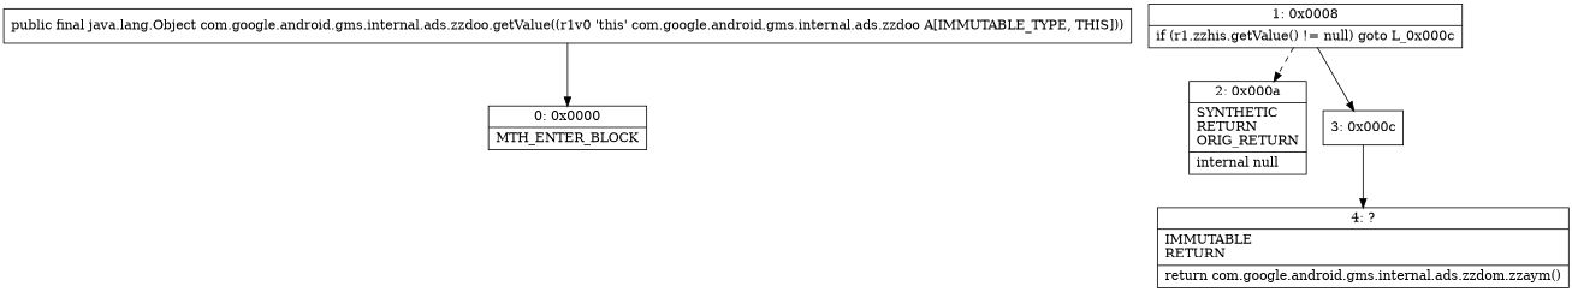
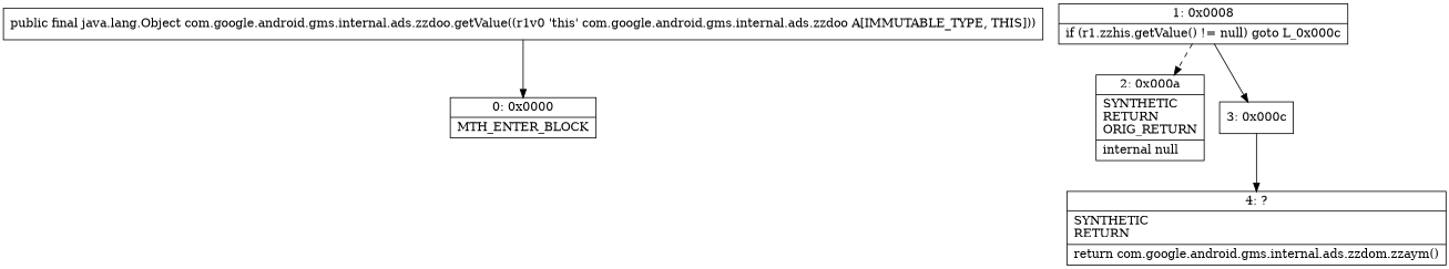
  digraph {
    node [shape=record]
    n1 [label="{0\:\ 0x0000|MTH_ENTER_BLOCK\l}"]
    n2 [label="{1\:\ 0x0008|if (r1.zzhis.getValue() != null) goto L_0x000c\l}"]
    n3 [label="{2\:\ 0x000a|SYNTHETIC\lRETURN\lORIG_RETURN\l|internal null\l}"]
    n4 [label="{3\:\ 0x000c}"]
-   n5 [label="{4\:\ ?|IMMUTABLE\lRETURN\l|return com.google.android.gms.internal.ads.zzdom.zzaym()\l}"]
+   n5 [label="{4\:\ ?|SYNTHETIC\lRETURN\l|return com.google.android.gms.internal.ads.zzdom.zzaym()\l}"]
    n6 [label="{public final java.lang.Object com.google.android.gms.internal.ads.zzdoo.getValue((r1v0 'this' com.google.android.gms.internal.ads.zzdoo A[IMMUTABLE_TYPE, THIS])) }"]
    n2 -> n3 [style=dashed]
    n2 -> n4
    n4 -> n5
    n6 -> n1
  }
